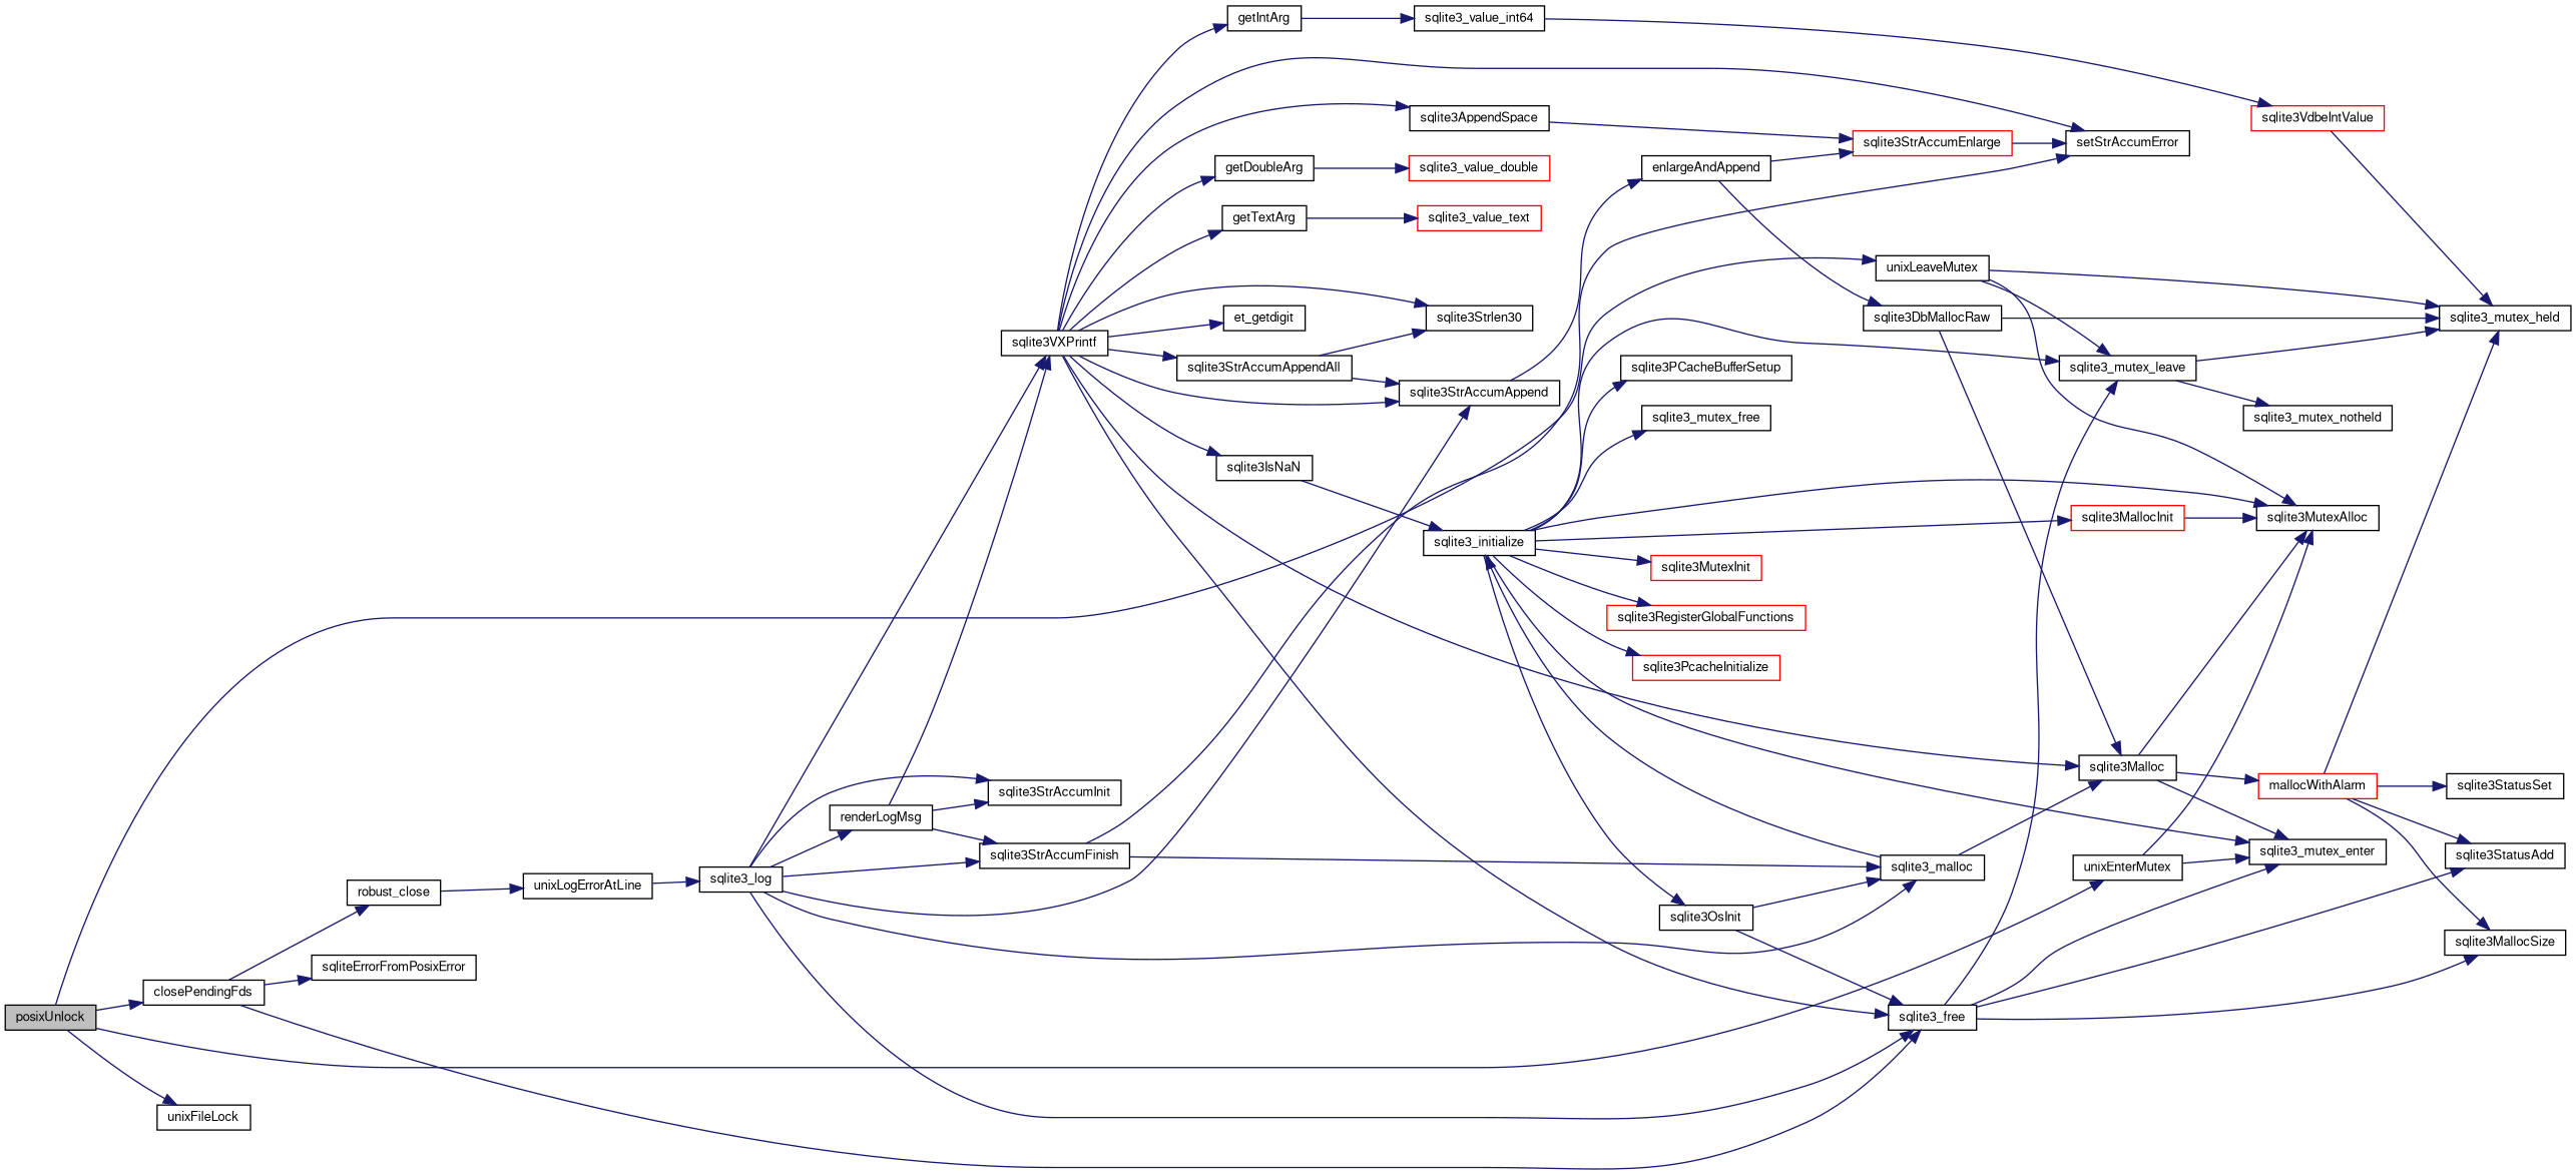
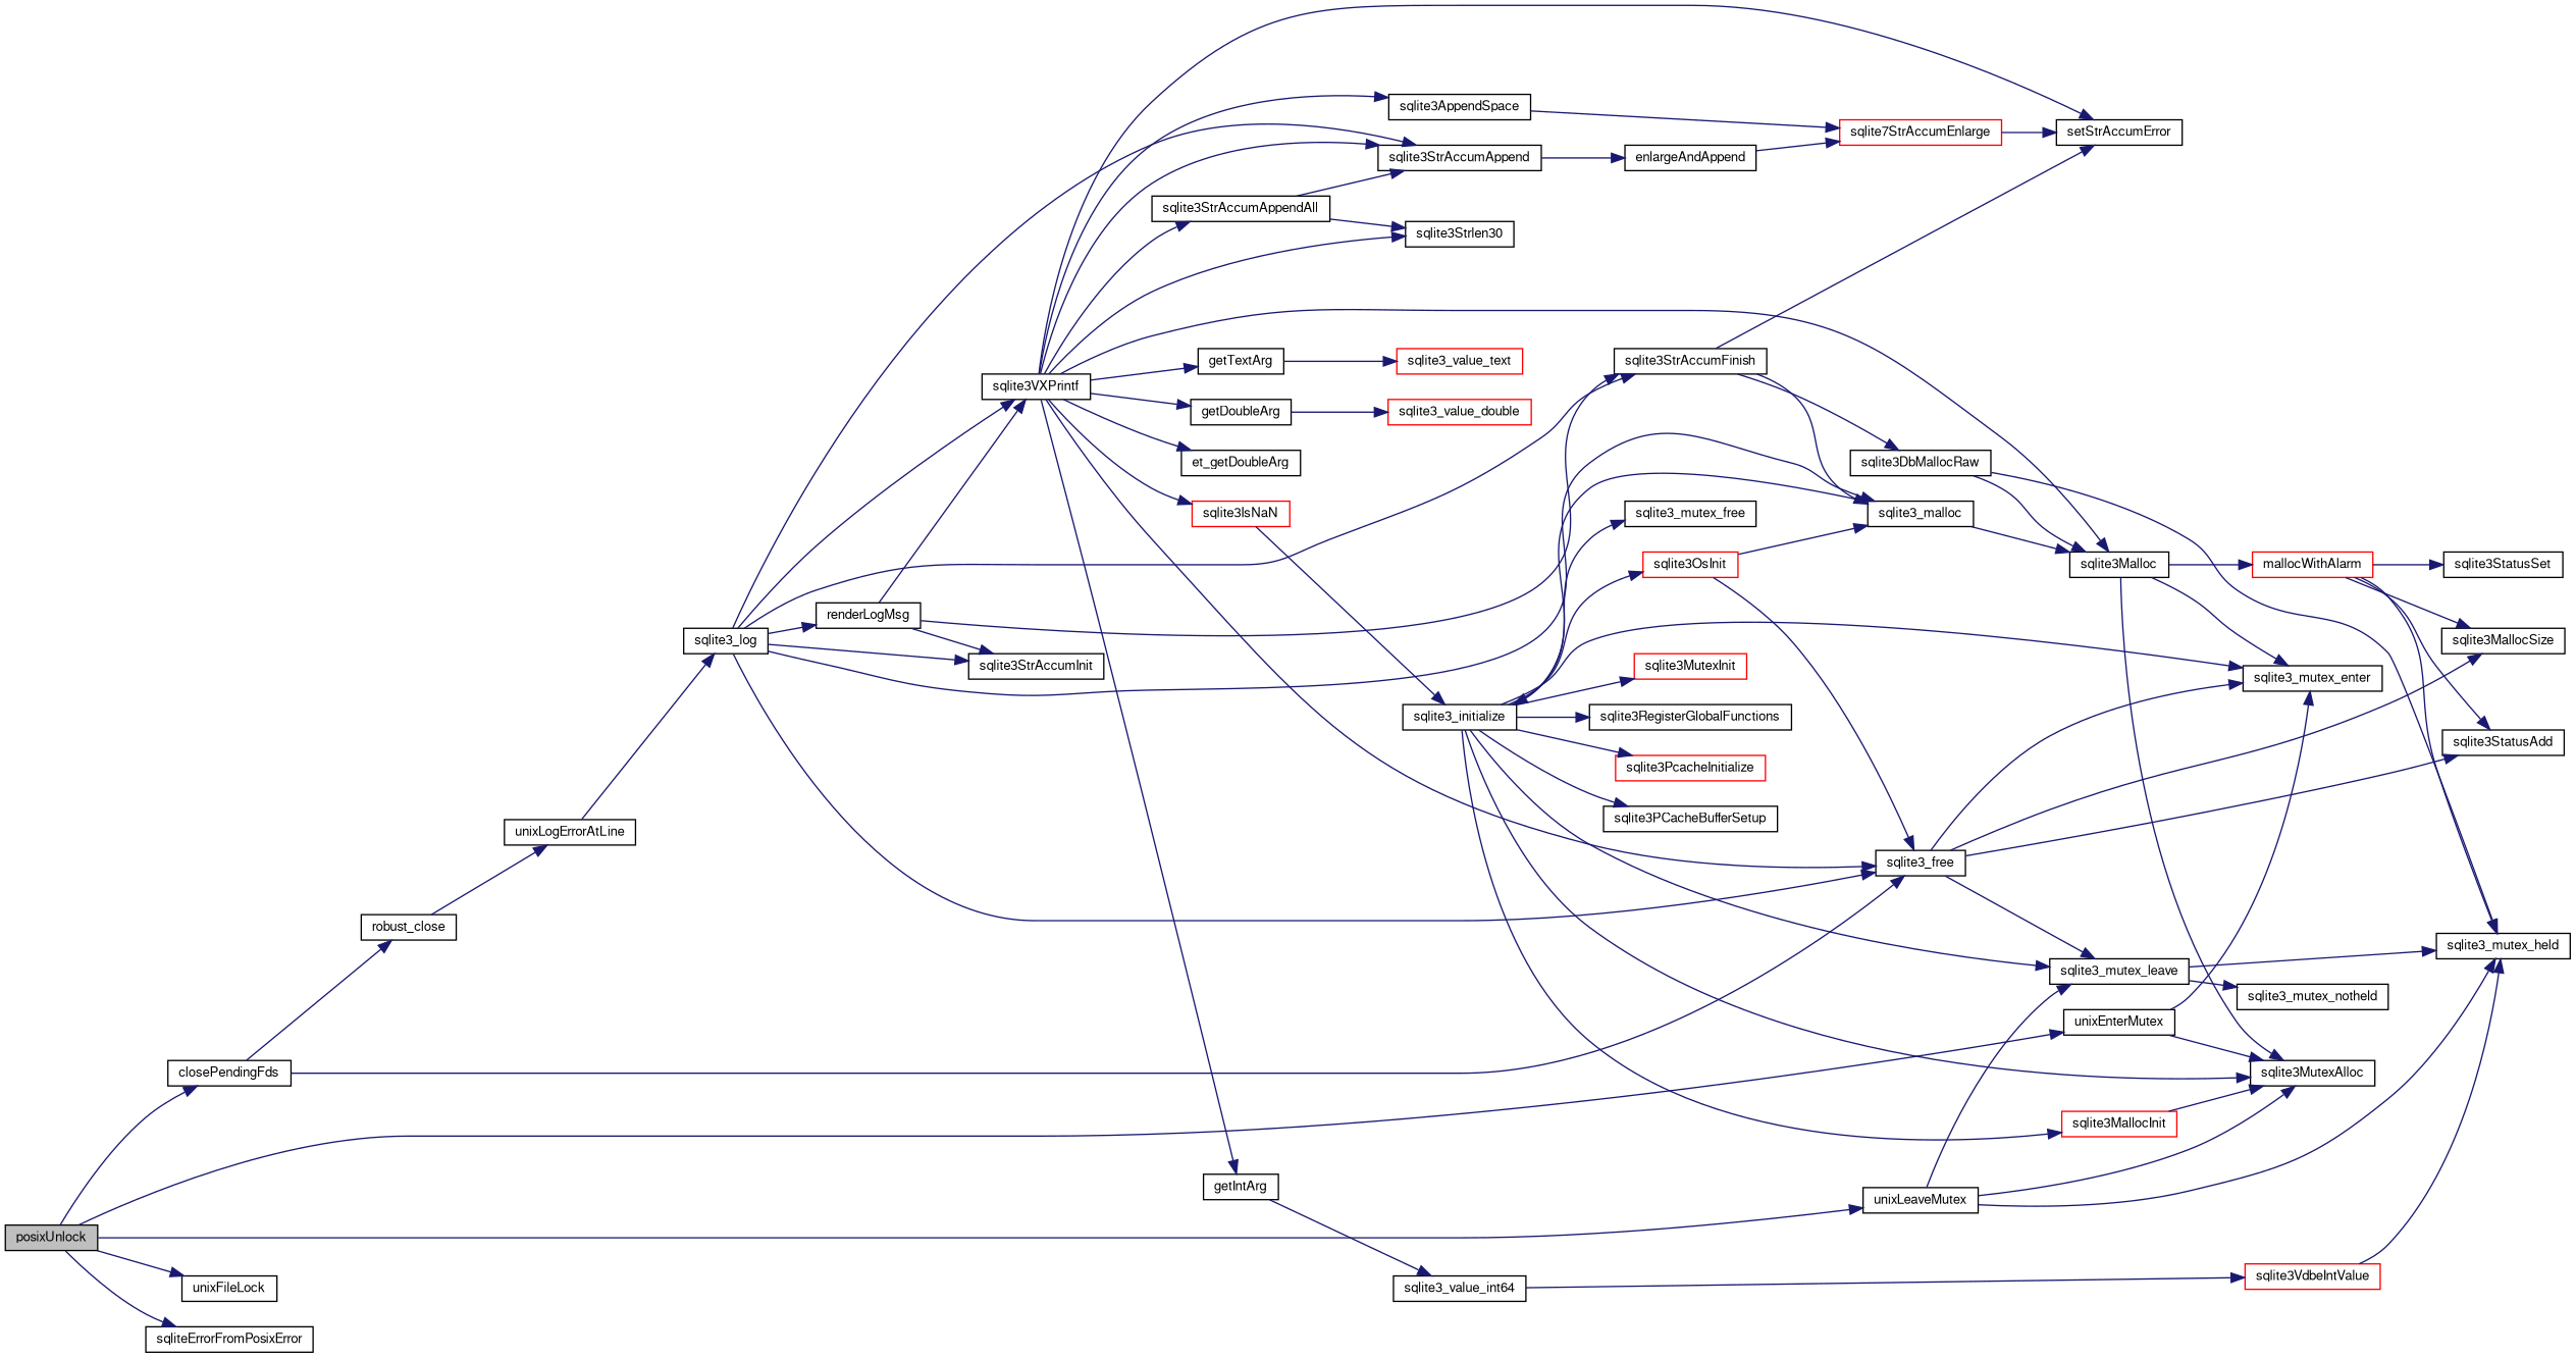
  digraph {
    rankdir=LR
    node [color=black fillcolor=white fontname=FreeSans fontsize=10 shape=record style=filled]
    edge [color=midnightblue fontname=FreeSans fontsize=10 labelfontname=FreeSans labelfontsize=10 style=solid]
    n1 [fillcolor=grey75 fontcolor=black height=0.2 label=posixUnlock width=0.4]
    n2 [height=0.2 label=unixEnterMutex width=0.4]
    n3 [height=0.2 label=unixFileLock width=0.4]
    n4 [height=0.2 label=sqliteErrorFromPosixError width=0.4]
    n5 [height=0.2 label=closePendingFds width=0.4]
    n6 [height=0.2 label=unixLeaveMutex width=0.4]
    n7 [height=0.2 label=sqlite3_mutex_enter width=0.4]
    n8 [height=0.2 label=sqlite3MutexAlloc width=0.4]
    n9 [height=0.2 label=robust_close width=0.4]
    n10 [height=0.2 label=sqlite3_free width=0.4]
    n11 [height=0.2 label=sqlite3_mutex_held width=0.4]
    n12 [height=0.2 label=sqlite3_mutex_leave width=0.4]
    n13 [height=0.2 label=unixLogErrorAtLine width=0.4]
    n14 [height=0.2 label=sqlite3MallocSize width=0.4]
    n15 [height=0.2 label=sqlite3StatusAdd width=0.4]
    n16 [height=0.2 label=sqlite3_log width=0.4]
    n17 [height=0.2 label=renderLogMsg width=0.4]
    n18 [height=0.2 label=sqlite3StrAccumInit width=0.4]
    n19 [height=0.2 label=sqlite3VXPrintf width=0.4]
    n20 [height=0.2 label=sqlite3StrAccumAppend width=0.4]
    n21 [height=0.2 label=sqlite3StrAccumFinish width=0.4]
    n22 [height=0.2 label=sqlite3_malloc width=0.4]
    n23 [height=0.2 label=setStrAccumError width=0.4]
    n24 [height=0.2 label=getIntArg width=0.4]
    n25 [height=0.2 label=sqlite3Malloc width=0.4]
    n26 [height=0.2 label=getDoubleArg width=0.4]
-   n27 [height=0.2 label=sqlite3IsNaN width=0.4]
+   n27 [color=red height=0.2 label=sqlite3IsNaN width=0.4]
    n28 [height=0.2 label=sqlite3Strlen30 width=0.4]
-   n29 [height=0.2 label=et_getdigit width=0.4]
+   n29 [height=0.2 label=et_getDoubleArg width=0.4]
    n30 [height=0.2 label=getTextArg width=0.4]
    n31 [height=0.2 label=sqlite3StrAccumAppendAll width=0.4]
    n32 [height=0.2 label=sqlite3AppendSpace width=0.4]
    n33 [height=0.2 label=enlargeAndAppend width=0.4]
    n34 [height=0.2 label=sqlite3DbMallocRaw width=0.4]
    n35 [height=0.2 label=sqlite3_initialize width=0.4]
    n36 [height=0.2 label=sqlite3_value_int64 width=0.4]
    n37 [color=red height=0.2 label=mallocWithAlarm width=0.4]
    n38 [color=red height=0.2 label=sqlite3_value_double width=0.4]
    n39 [color=red height=0.2 label=sqlite3_value_text width=0.4]
-   n40 [color=red height=0.2 label=sqlite3StrAccumEnlarge width=0.4]
+   n40 [color=red height=0.2 label=sqlite7StrAccumEnlarge width=0.4]
    n41 [color=red height=0.2 label=sqlite3VdbeIntValue width=0.4]
    n42 [height=0.2 label=sqlite3StatusSet width=0.4]
    n43 [height=0.2 label=sqlite3_mutex_notheld width=0.4]
    n44 [color=red height=0.2 label=sqlite3MutexInit width=0.4]
    n45 [color=red height=0.2 label=sqlite3MallocInit width=0.4]
-   n46 [color=red height=0.2 label=sqlite3RegisterGlobalFunctions width=0.4]
+   n46 [height=0.2 label=sqlite3RegisterGlobalFunctions width=0.4]
    n47 [color=red height=0.2 label=sqlite3PcacheInitialize width=0.4]
-   n48 [height=0.2 label=sqlite3OsInit width=0.4]
+   n48 [color=red height=0.2 label=sqlite3OsInit width=0.4]
    n49 [height=0.2 label=sqlite3PCacheBufferSetup width=0.4]
    n50 [height=0.2 label=sqlite3_mutex_free width=0.4]
    n1 -> n2
    n1 -> n3
-   n5 -> n4
+   n1 -> n4
    n1 -> n5
    n1 -> n6
    n2 -> n7
    n2 -> n8
    n5 -> n9
    n5 -> n10
    n6 -> n8
    n6 -> n11
    n6 -> n12
    n9 -> n13
    n10 -> n7
    n10 -> n12
    n10 -> n14
    n10 -> n15
    n12 -> n11
    n12 -> n43
    n13 -> n16
    n16 -> n10
    n16 -> n17
    n16 -> n18
    n16 -> n19
    n16 -> n20
    n16 -> n21
    n16 -> n22
    n17 -> n18
    n17 -> n19
    n17 -> n21
    n19 -> n10
    n19 -> n20
    n19 -> n23
    n19 -> n24
    n19 -> n25
    n19 -> n26
    n19 -> n27
    n19 -> n28
    n19 -> n29
    n19 -> n30
    n19 -> n31
    n19 -> n32
    n20 -> n33
    n21 -> n22
    n21 -> n23
-   n33 -> n34
+   n21 -> n34
    n22 -> n25
    n22 -> n35
    n24 -> n36
    n25 -> n7
    n25 -> n8
    n25 -> n37
    n26 -> n38
    n27 -> n35
    n30 -> n39
    n31 -> n20
    n31 -> n28
    n32 -> n40
    n33 -> n40
    n34 -> n11
    n34 -> n25
    n35 -> n7
    n35 -> n8
    n35 -> n12
    n35 -> n44
    n35 -> n45
    n35 -> n46
    n35 -> n47
    n35 -> n48
    n35 -> n49
    n35 -> n50
    n36 -> n41
    n37 -> n11
    n37 -> n14
    n37 -> n15
    n37 -> n42
    n40 -> n23
    n41 -> n11
    n45 -> n8
    n48 -> n10
    n48 -> n22
  }
